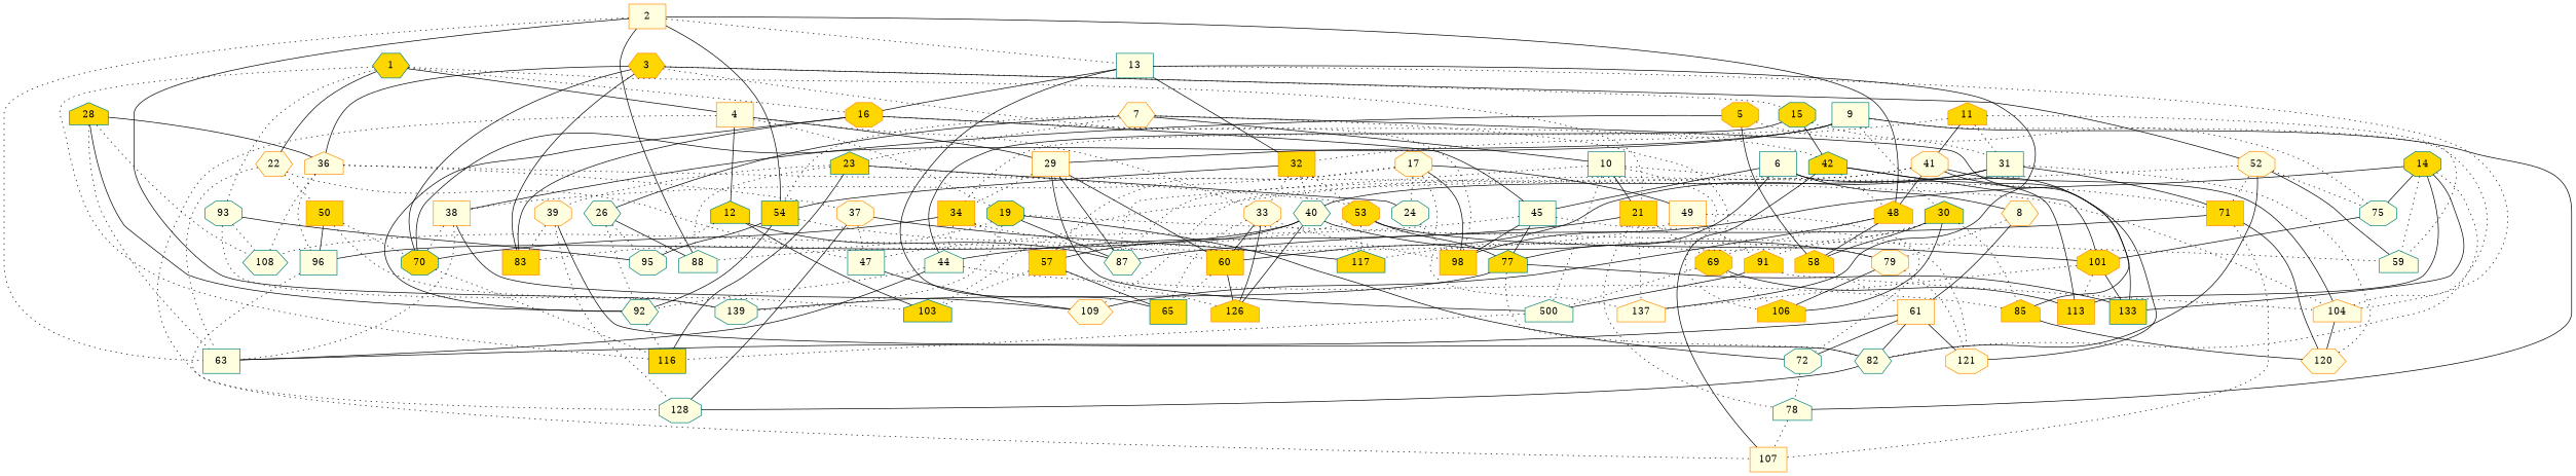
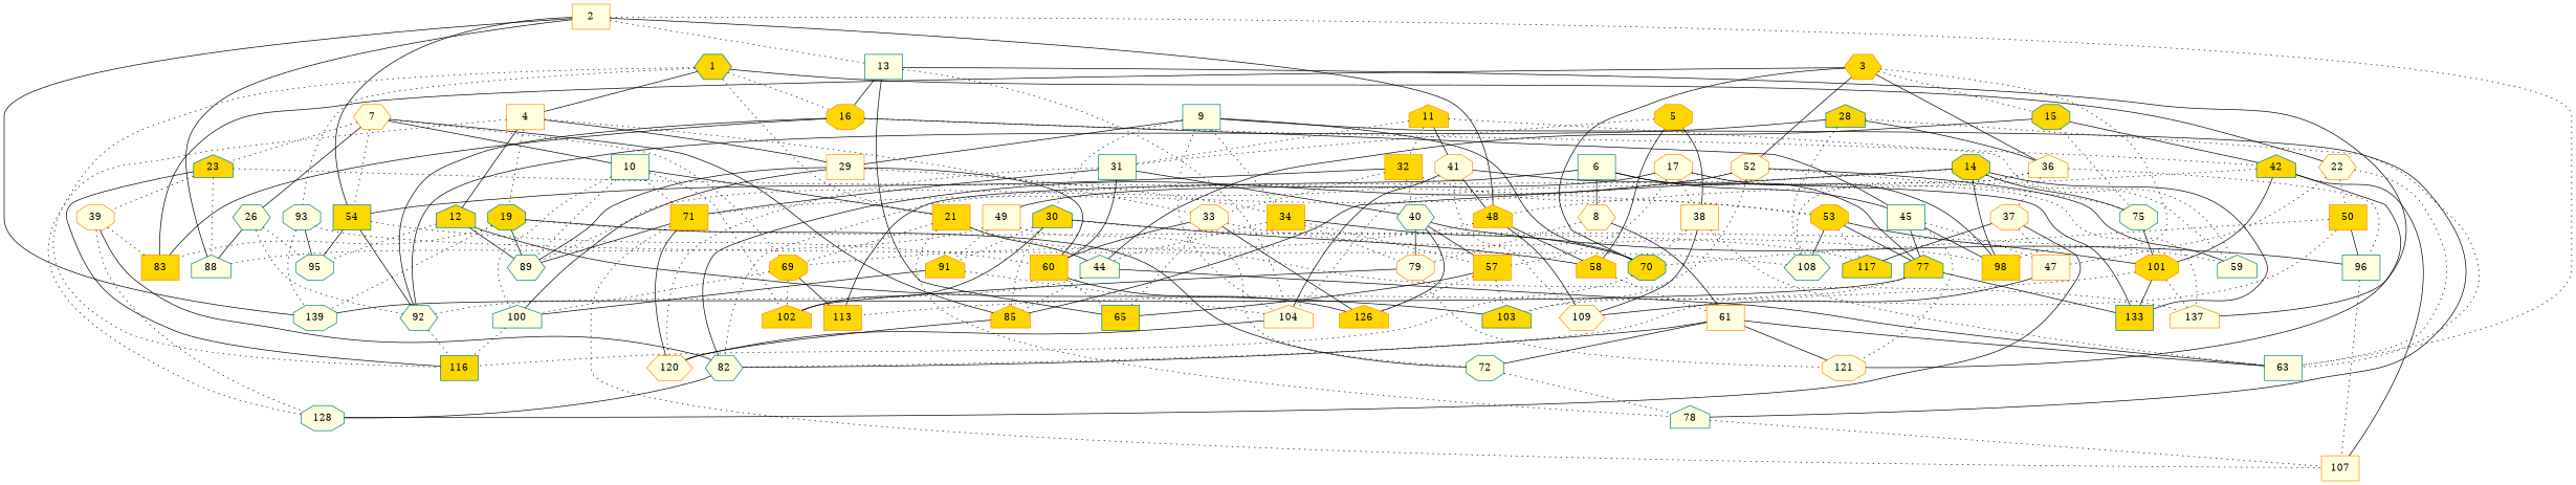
  graph {
    node [color=darkorange fillcolor=lightyellow shape=box style=filled]
    edge [style=dotted]
    1 [color=teal fillcolor=gold shape=hexagon super="+35"]
    4 [super="+129"]
    16 [fillcolor=gold shape=octagon super="+90"]
    21 [fillcolor=gold super="+105"]
    22 [shape=hexagon]
    93 [color=teal shape=octagon]
    116 [color=teal fillcolor=gold super="+140"]
    12 [color=teal fillcolor=gold shape=house]
    19 [color=teal fillcolor=gold shape=octagon super="+134"]
    29 [super="+127"]
    33 [shape=octagon super="+64"]
    128 [color=teal shape=octagon]
    83 [fillcolor=gold]
    45 [color=teal super="+68"]
    42 [color=teal fillcolor=gold shape=house super="+62"]
    92 [color=teal shape=hexagon super="+111"]
    69 [fillcolor=gold shape=octagon super="+135"]
    78 [color=teal shape=house]
    137 [shape=house]
    44 [color=teal shape=house super="+97"]
    63 [color=teal super="+80"]
-   47 [color=teal]
+   47
    50 [fillcolor=gold]
    139 [color=teal shape=octagon]
    95 [color=teal shape=octagon]
    108 [color=teal shape=hexagon]
    2 [super="+138"]
    13 [color=teal super="+18"]
    48 [fillcolor=gold shape=house super="+102"]
    54 [color=teal fillcolor=gold super="+73"]
    88 [color=teal shape=house]
    104 [shape=house super="+112"]
    32 [fillcolor=gold super="+74"]
    65 [color=teal fillcolor=gold]
    58 [fillcolor=gold shape=house]
    109 [shape=hexagon]
    60 [fillcolor=gold super="+89"]
    3 [fillcolor=gold shape=hexagon super="+84"]
    15 [color=teal fillcolor=gold shape=octagon]
    36 [shape=house super="+43"]
    52 [shape=octagon super="+94"]
    70 [color=teal fillcolor=gold shape=octagon super="+130"]
    98 [fillcolor=gold super="+118"]
    75 [color=teal shape=octagon]
    37 [shape=octagon]
    96 [color=teal]
    71 [fillcolor=gold super="+114"]
    59 [color=teal shape=house]
    103 [color=teal fillcolor=gold shape=house]
    82 [color=teal shape=hexagon super="+136"]
-   87 [color=teal shape=hexagon super="+132"]
+   87 [color=teal shape=hexagon super="+132" label=89]
    72 [color=teal shape=octagon]
    34 [fillcolor=gold super="+81"]
-   100 [color=teal shape=house super="+125" label=500]
+   100 [color=teal shape=house super="+125"]
    126 [fillcolor=gold shape=house]
    31 [color=teal super="+51"]
    40 [color=teal shape=hexagon super="+99"]
    120 [shape=hexagon]
    5 [fillcolor=gold shape=octagon]
    38 [super="+57"]
    61 [super="+66"]
    6 [color=teal]
    8 [shape=hexagon]
    77 [color=teal fillcolor=gold shape=house super="+119"]
    113 [fillcolor=gold]
    79 [shape=octagon super="+122"]
    121 [shape=octagon]
    133 [color=teal fillcolor=gold]
    7 [shape=hexagon super="+27"]
    10 [color=teal super="+56"]
    23 [color=teal fillcolor=gold shape=house super="+115"]
    26 [color=teal shape=hexagon]
    85 [fillcolor=gold shape=house]
-   106 [fillcolor=gold shape=house]
-   24 [color=teal shape=octagon]
+   106 [fillcolor=gold shape=house label=102]
    39 [shape=octagon]
    53 [fillcolor=gold shape=octagon super="+110"]
    9 [color=teal super="+67"]
    30 [color=teal fillcolor=gold shape=house super="+123"]
    117 [color=teal fillcolor=gold shape=house]
    91 [fillcolor=gold shape=house]
    n82 [fillcolor=gold label=57 super="+86"]
    107
    11 [fillcolor=gold shape=house]
    41 [shape=octagon super="+124"]
    14 [color=teal fillcolor=gold shape=octagon super="+76"]
    101 [fillcolor=gold shape=octagon super="+131"]
    17 [shape=octagon super="+25"]
    49
    28 [color=teal fillcolor=gold shape=house super="+46"]
    1 -- 4 [style=solid]
    1 -- 16
    1 -- 21
    1 -- 22 [style=solid]
    1 -- 93
    1 -- 116
    4 -- 12 [style=solid]
    4 -- 19
    4 -- 29 [style=solid]
    4 -- 33
    4 -- 128
    16 -- 83 [style=solid]
    16 -- 45 [style=solid]
    16 -- 42
    16 -- 92 [style=solid]
    21 -- 69
    21 -- 78
    21 -- 137
    21 -- 44 [style=solid]
    22 -- 63
    22 -- 47
    22 -- 50
    93 -- 139
    93 -- 95 [style=solid]
    93 -- 108
    12 -- 95
    12 -- 103 [style=solid]
    12 -- 87 [style=solid]
    19 -- 83
    19 -- 139
    19 -- 59
    19 -- 87 [style=solid]
    19 -- 72 [style=solid]
    29 -- 60 [style=solid]
    29 -- 87 [style=solid]
    29 -- 34
    29 -- 100 [style=solid]
    33 -- 65
    33 -- 60 [style=solid]
    33 -- 98
    33 -- 126 [style=solid]
    45 -- 47
    45 -- 98 [style=solid]
    45 -- 77 [style=solid]
    45 -- 121
    42 -- 48
    42 -- 121 [style=solid]
    42 -- 107 [style=solid]
    42 -- 101 [style=solid]
    92 -- 116
    69 -- 100
    69 -- 113 [style=solid]
    69 -- 106
    78 -- 107
    44 -- 92
    44 -- 63 [style=solid]
    44 -- 85
    47 -- 109 [style=solid]
    50 -- 70
    50 -- 96 [style=solid]
    50 -- 103
    2 -- 63
    2 -- 139 [style=solid]
    2 -- 13
    2 -- 48 [style=solid]
    2 -- 54 [style=solid]
    2 -- 88 [style=solid]
    13 -- 16 [style=solid]
    13 -- 137 [style=solid]
    13 -- 104
-   13 -- 32 [style=solid]
    13 -- 65 [style=solid]
    48 -- 69
    48 -- 58 [style=solid]
    48 -- 109 [style=solid]
    54 -- 92 [style=solid]
    54 -- 95 [style=solid]
    54 -- 60
    104 -- 120 [style=solid]
    32 -- 33
    32 -- 54 [style=solid]
    32 -- 40
    32 -- 53
    58 -- 61
    60 -- 65
    60 -- 126 [style=solid]
    3 -- 83 [style=solid]
    3 -- 15
    3 -- 36 [style=solid]
    3 -- 52 [style=solid]
    3 -- 70 [style=solid]
    3 -- 98
    15 -- 42 [style=solid]
    15 -- 44 [style=solid]
    15 -- 75
    36 -- 108
    36 -- 104
    36 -- 37
    36 -- 96
    52 -- 75
    52 -- 71
    52 -- 59 [style=solid]
    52 -- 103
    52 -- 82 [style=solid]
    70 -- 116
    75 -- 101 [style=solid]
    37 -- 128 [style=solid]
    37 -- 47
    37 -- 117 [style=solid]
    96 -- 107
    71 -- 87 [style=solid]
    71 -- 120 [style=solid]
    71 -- 107
    82 -- 128 [style=solid]
    72 -- 78
    34 -- 44
    34 -- 70 [style=solid]
    34 -- 79
    34 -- n82
    100 -- 116 [weight=2]
    31 -- 60 [style=solid]
    31 -- 71 [style=solid]
    31 -- 40 [style=solid]
    31 -- 120
    40 -- 96 [style=solid]
    40 -- 126 [style=solid]
    40 -- 79 [style=solid]
    40 -- n82 [style=solid]
    5 -- 58 [style=solid]
    5 -- 31
    5 -- 38 [style=solid weight=2]
    38 -- 63
    38 -- 109 [style=solid]
    38 -- 70
    61 -- 63 [style=solid]
    61 -- 82 [style=solid]
    61 -- 72 [style=solid]
    61 -- 121 [style=solid]
    6 -- 45 [style=solid]
    6 -- 8 [style=solid]
    6 -- 77 [style=solid]
    6 -- 113 [style=solid]
    8 -- 61 [style=solid]
    8 -- 79 [weight=2]
    77 -- 139 [style=solid]
    77 -- 82
    77 -- 133 [style=solid]
    79 -- 121
    79 -- 106 [style=solid]
    7 -- 69
    7 -- 54
    7 -- 10 [style=solid]
    7 -- 23
    7 -- 26 [style=solid]
    7 -- 85 [style=solid]
    10 -- 21 [style=solid]
    10 -- 71
    10 -- 87
    10 -- 100
    10 -- 106
    23 -- 116 [style=solid]
    23 -- 88
-   23 -- 24 [style=solid]
    23 -- 39
    23 -- 53
    26 -- 92
    26 -- 95
    26 -- 88 [style=solid]
    85 -- 120 [style=solid]
-   24 -- 98
    39 -- 128
    39 -- 83
    39 -- 82 [style=solid]
-   53 -- 108
+   53 -- 108 [style=solid]
    53 -- 77 [style=solid]
    53 -- 117
    53 -- 101 [style=solid]
    9 -- 29 [style=solid]
    9 -- 78 [style=solid]
    9 -- 104
    9 -- 70 [style=solid]
    9 -- 34
    9 -- 30
    30 -- 58 [style=solid]
    30 -- 85
    30 -- 106 [style=solid]
    30 -- 117
    30 -- 91
    91 -- 104
    91 -- 100 [style=solid]
    n82 -- 65 [style=solid]
    n82 -- 103
    n82 -- 126
    11 -- 32
    11 -- 59
    11 -- 31
    11 -- 41 [style=solid]
    41 -- 48 [style=solid]
    41 -- 104 [style=solid]
    41 -- 109
    41 -- 87
    41 -- 133 [style=solid]
    14 -- 98 [style=solid]
    14 -- 75 [style=solid]
    14 -- 59
    14 -- 82
-   14 -- 113 [style=solid]
+   14 -- 85 [style=solid]
    14 -- 133 [style=solid]
    101 -- 137
    101 -- 113
    101 -- 133 [style=solid]
    17 -- 137
    17 -- 98 [style=solid]
    17 -- 38
-   17 -- 24
    17 -- n82
    17 -- 49 [style=solid]
    49 -- 88
    49 -- 72
    49 -- 91
    28 -- 92 [style=solid]
    28 -- 63
    28 -- 108
    28 -- 36 [style=solid]
  }
